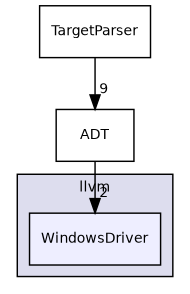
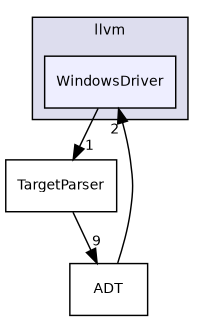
  digraph {
    compound=true
    node [fontname=Helvetica fontsize=10 shape=box]
    edge [labeldistance=1.5 labelfontname=Helvetica labelfontsize=10]
    n1 [fillcolor="#eeeeff" label=WindowsDriver pencolor=black style=filled]
    n2 [label=TargetParser]
    n3 [label=ADT]
    subgraph cluster_1 {
      bgcolor="#ddddee"
      fontname=Helvetica
      fontsize=10
      label=llvm
      pencolor=black
      n1
    }
+   n1 -> n2 [headlabel=1]
    n2 -> n3 [headlabel=9]
    n3 -> n1 [headlabel=2]
  }
